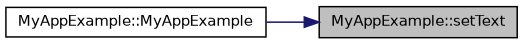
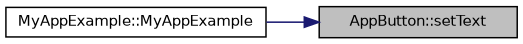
  digraph {
    rankdir=RL
    node [color=black fontname=Helvetica fontsize=10 shape=record style=filled]
-   n1 [fillcolor=grey75 fontcolor=black height=0.2 label="MyAppExample::setText" width=0.4]
+   n1 [fillcolor=grey75 fontcolor=black height=0.2 label="AppButton::setText" width=0.4]
    n2 [fillcolor=white height=0.2 label="MyAppExample::MyAppExample" width=0.4]
    n1 -> n2 [color=midnightblue dir=back fontname=Helvetica fontsize=10 labelfontname=Helvetica labelfontsize=10 style=solid]
  }
